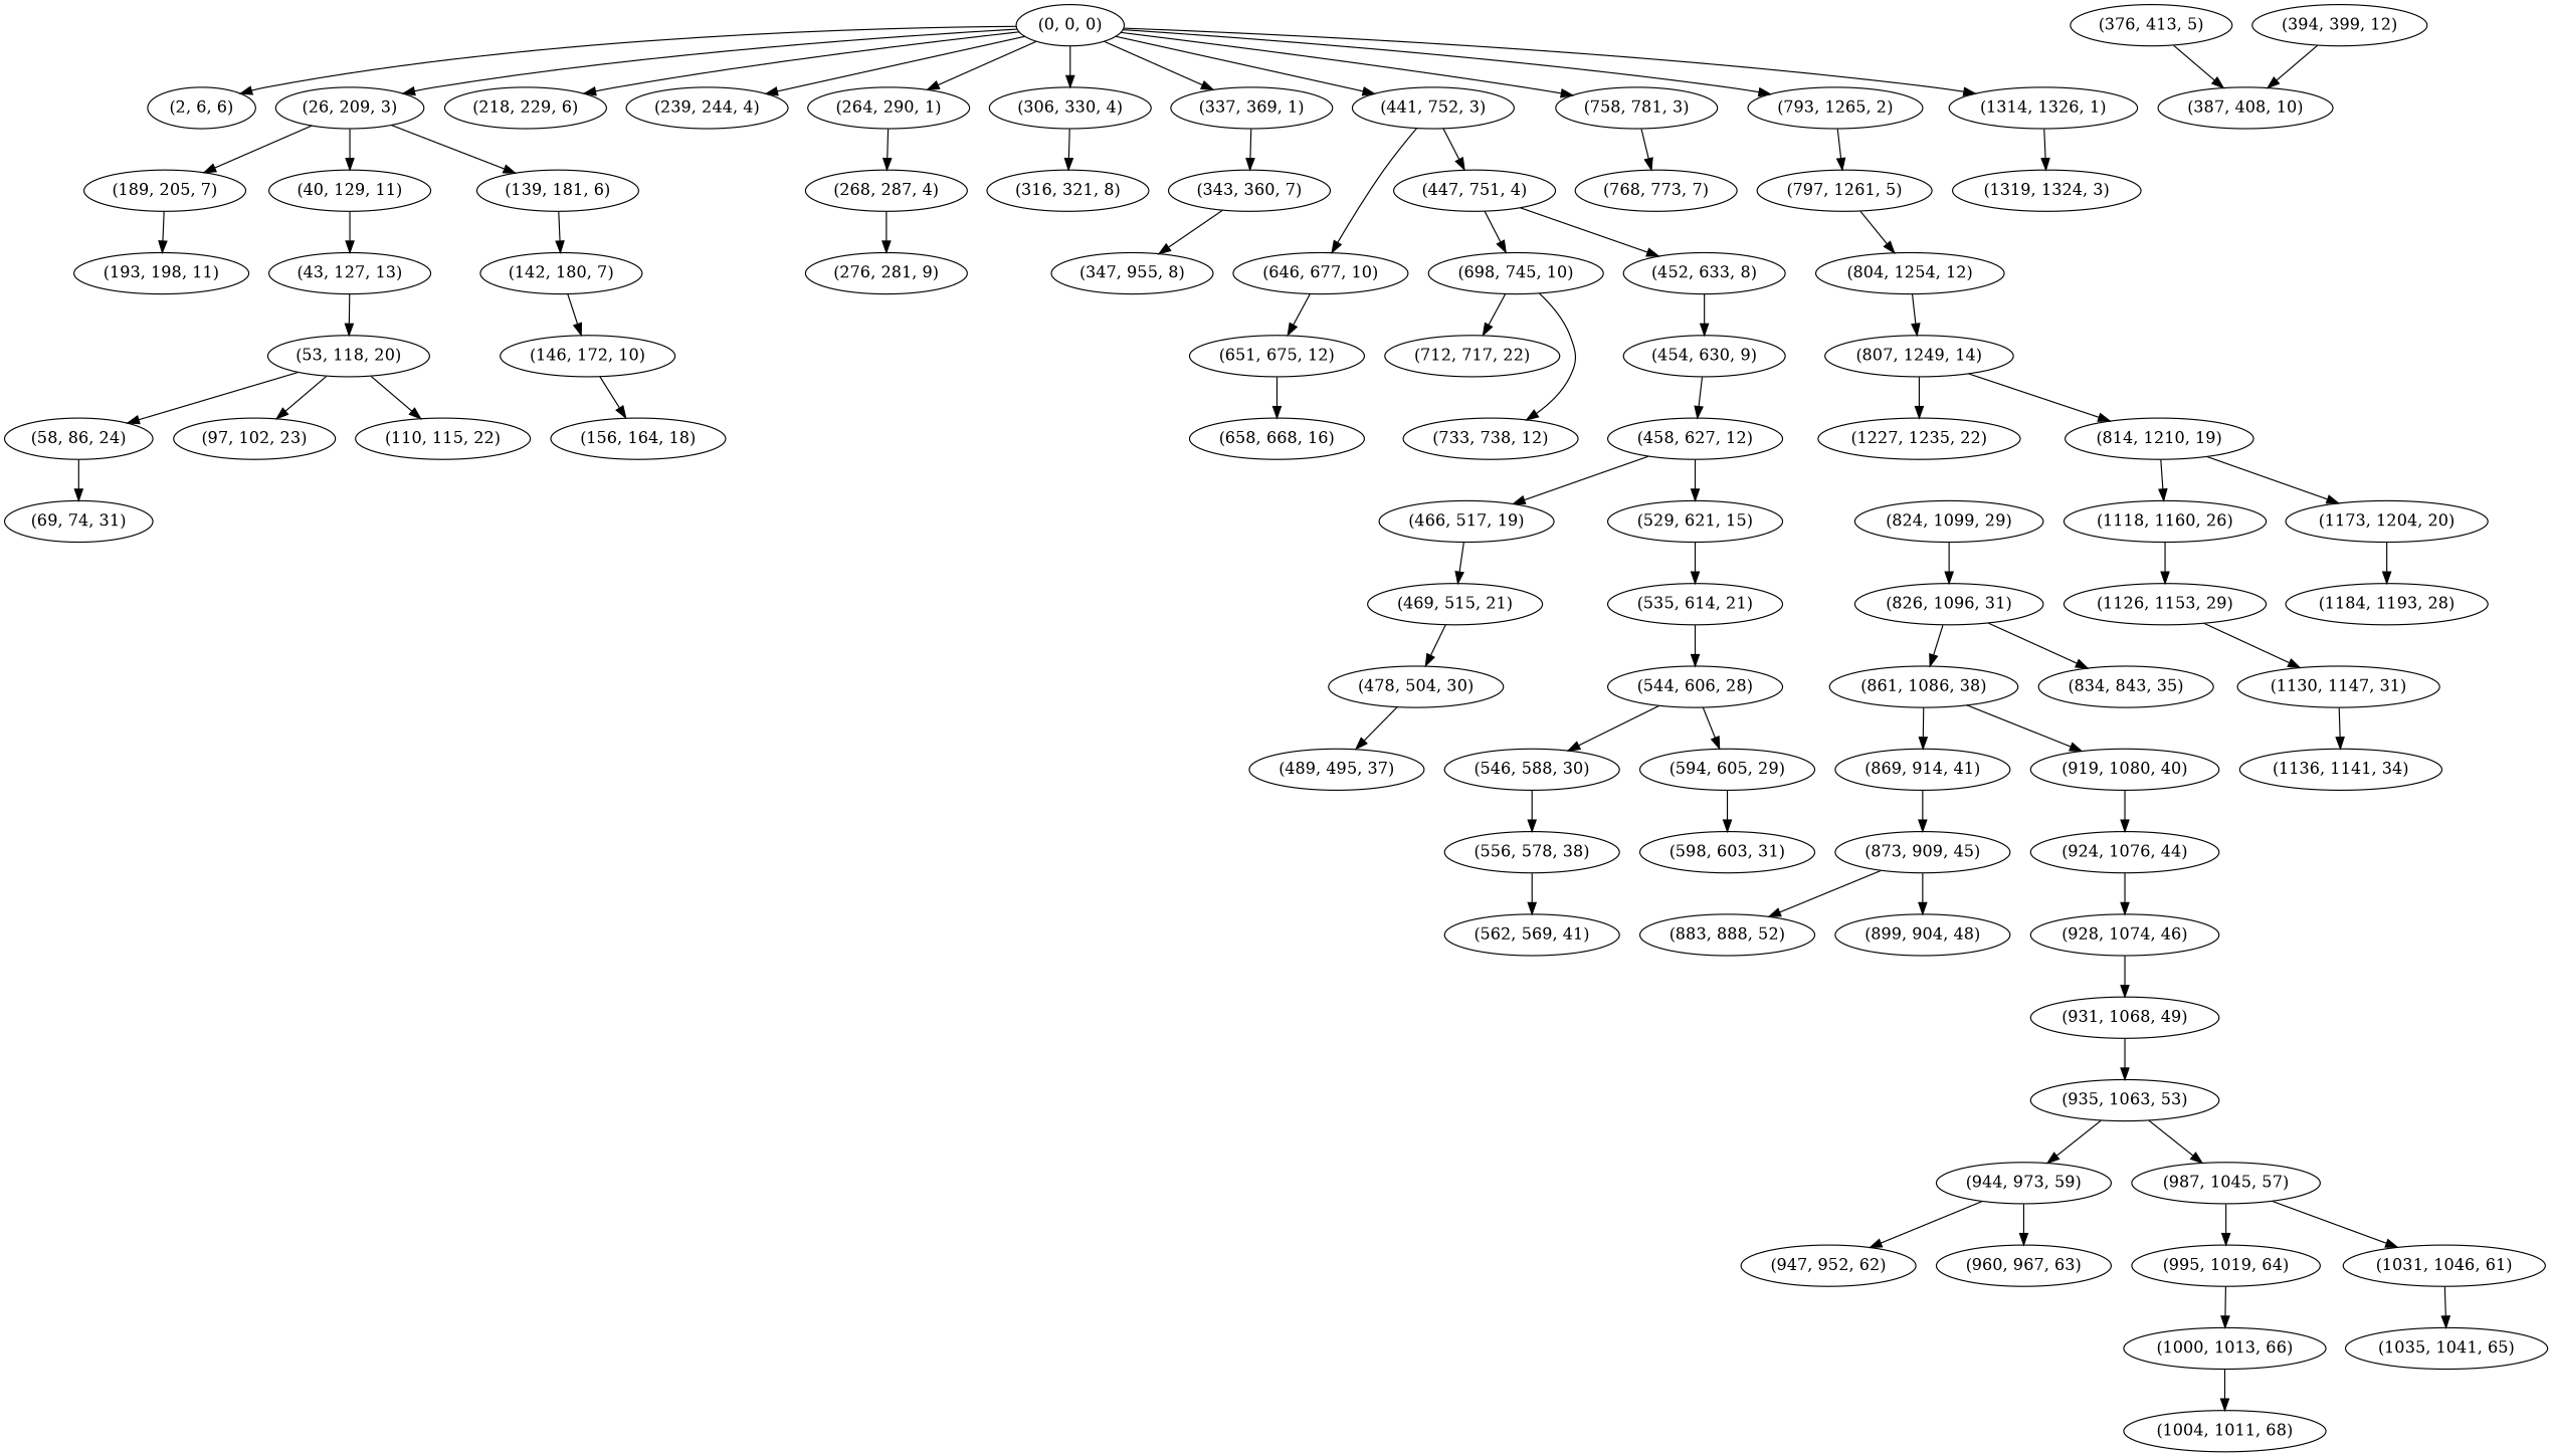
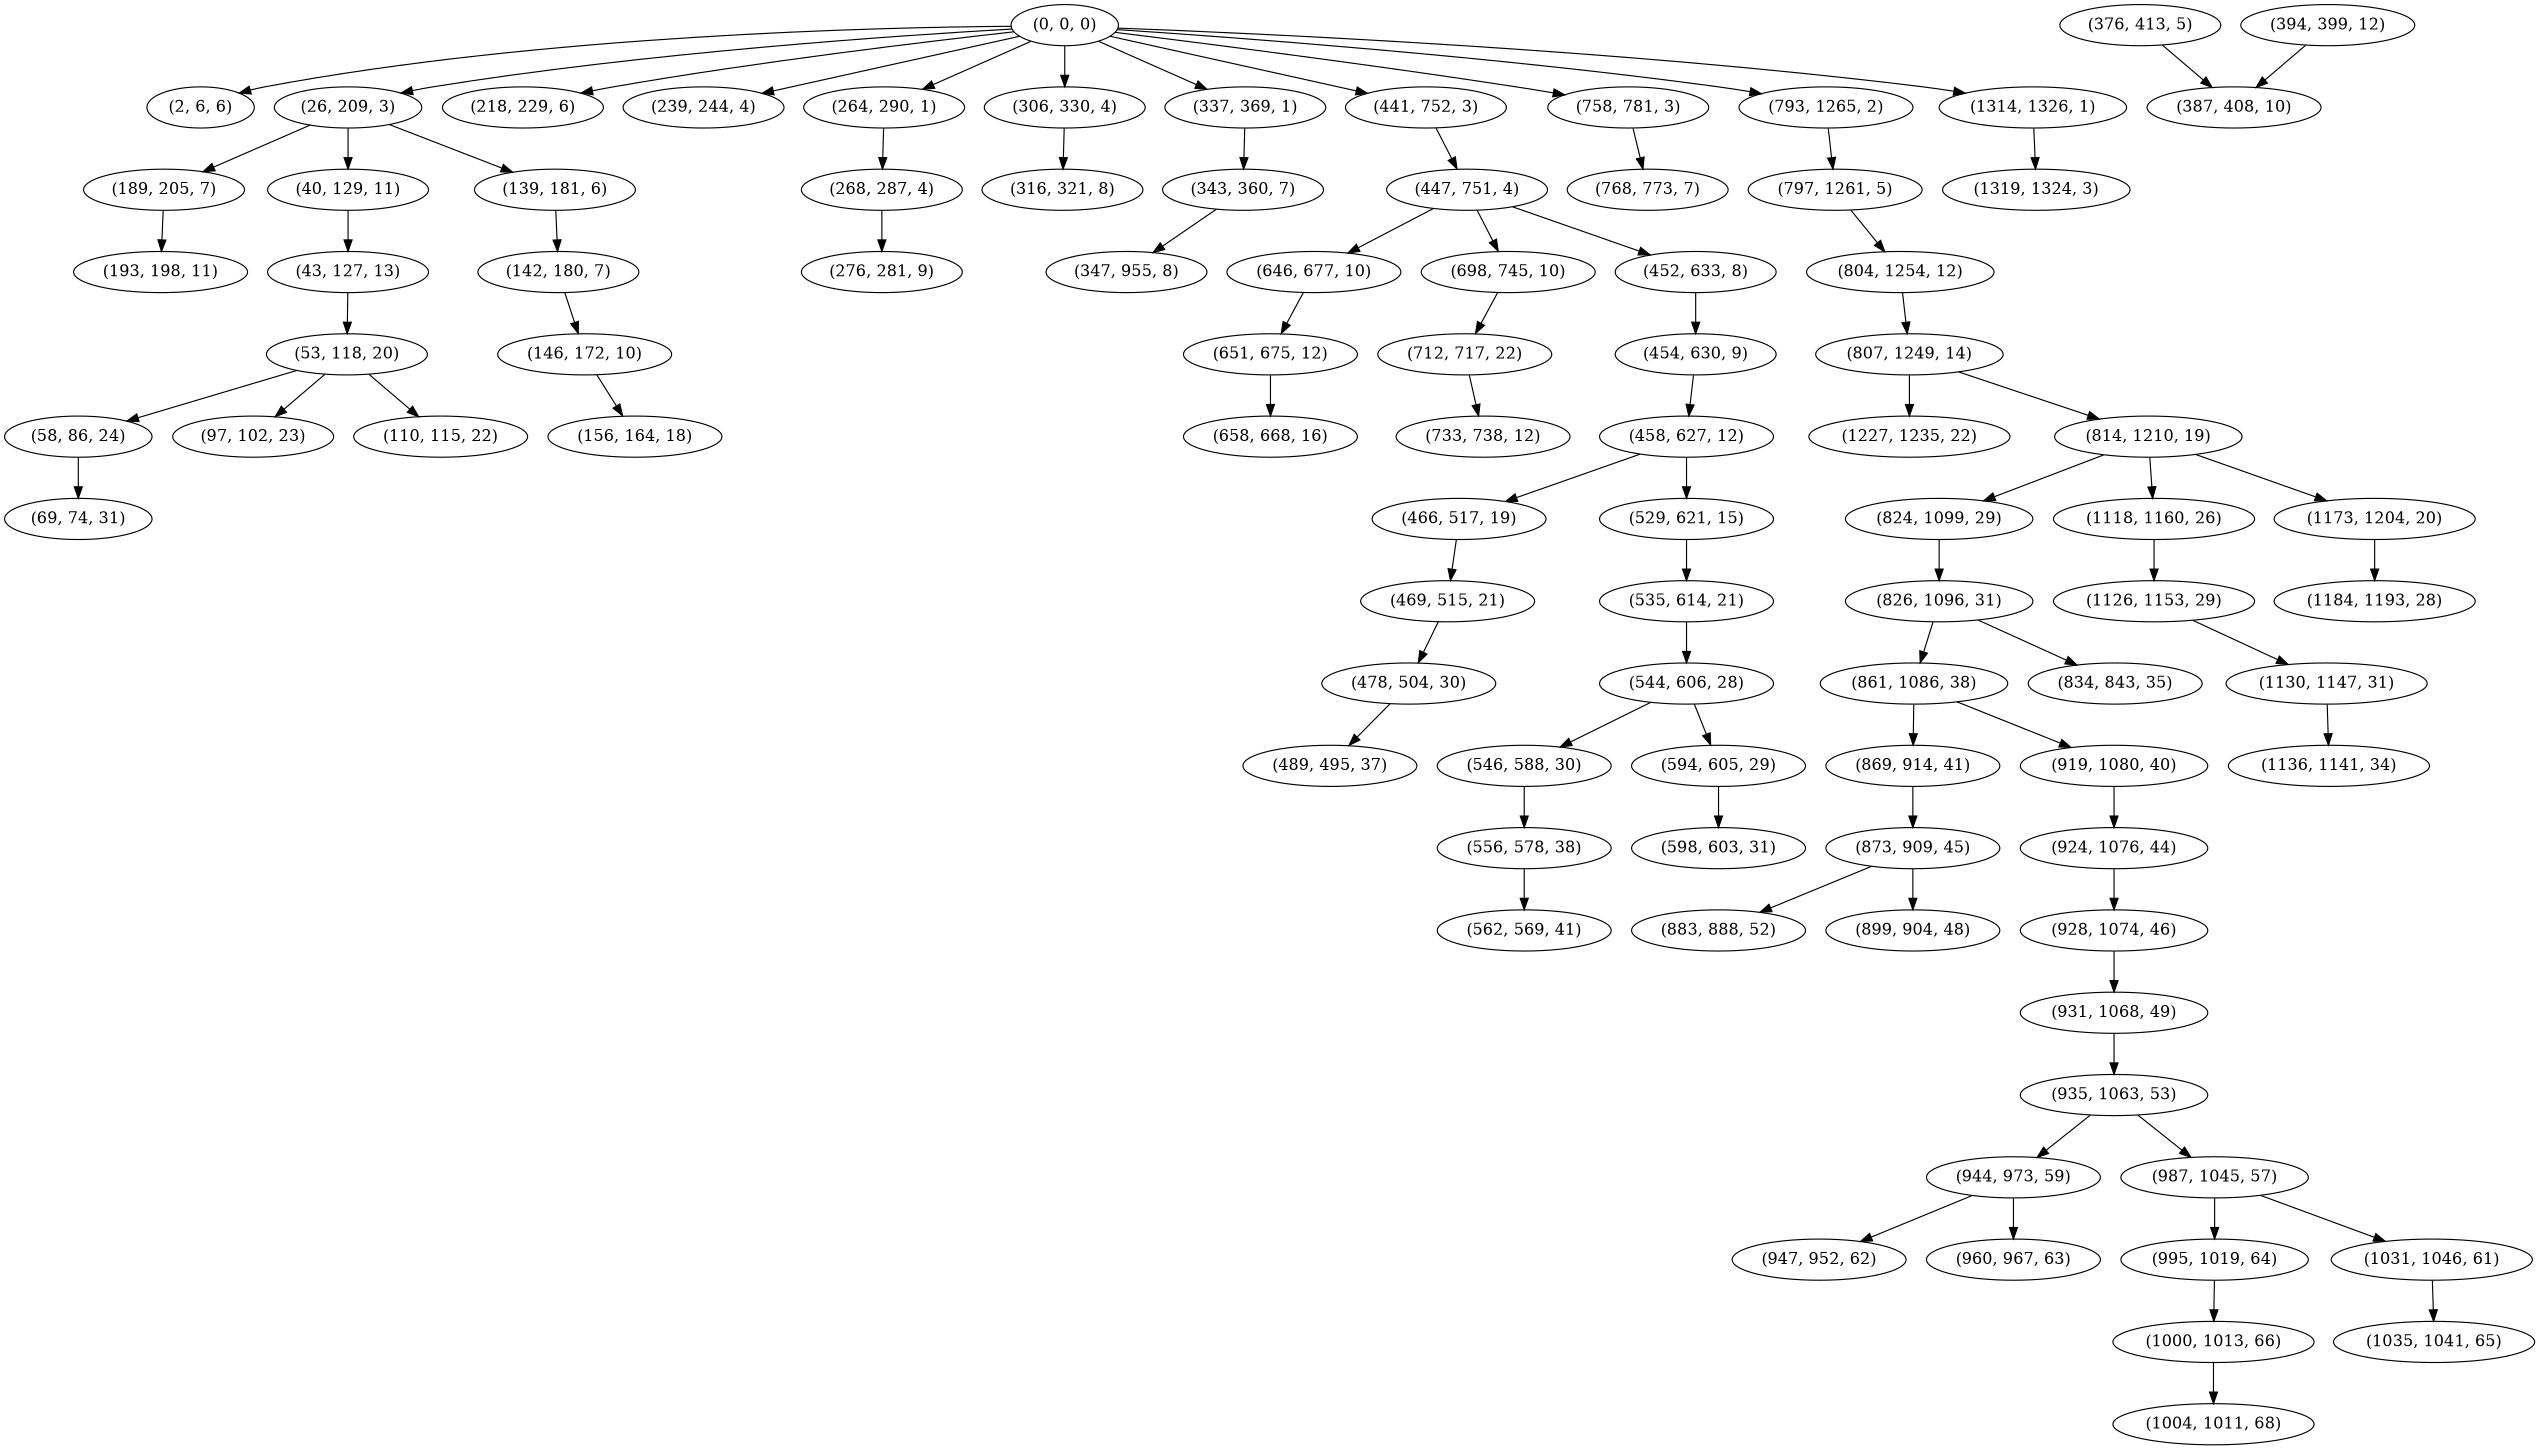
  digraph {
    n1 [label="(2, 6, 6)"]
    "(0, 0, 0)"
    "(26, 209, 3)"
    "(218, 229, 6)"
    "(239, 244, 4)"
    "(264, 290, 1)"
    "(306, 330, 4)"
    "(337, 369, 1)"
    "(441, 752, 3)"
    "(758, 781, 3)"
    "(793, 1265, 2)"
    "(1314, 1326, 1)"
    "(40, 129, 11)"
    "(139, 181, 6)"
    "(189, 205, 7)"
    "(268, 287, 4)"
    "(316, 321, 8)"
    "(343, 360, 7)"
    "(376, 413, 5)"
    "(387, 408, 10)"
    "(447, 751, 4)"
    "(768, 773, 7)"
    n23 [label="(797, 1261, 5)"]
    "(1319, 1324, 3)"
    "(43, 127, 13)"
    "(142, 180, 7)"
    "(193, 198, 11)"
    "(53, 118, 20)"
    "(58, 86, 24)"
    "(97, 102, 23)"
    "(110, 115, 22)"
    "(69, 74, 31)"
    "(146, 172, 10)"
    "(156, 164, 18)"
    "(276, 281, 9)"
    n36 [label="(347, 955, 8)"]
    "(394, 399, 12)"
    "(452, 633, 8)"
    "(646, 677, 10)"
    "(698, 745, 10)"
    "(454, 630, 9)"
    "(651, 675, 12)"
    "(712, 717, 22)"
    "(733, 738, 12)"
    "(458, 627, 12)"
    "(466, 517, 19)"
    "(529, 621, 15)"
    "(469, 515, 21)"
    "(535, 614, 21)"
    "(478, 504, 30)"
    "(489, 495, 37)"
    "(544, 606, 28)"
    "(546, 588, 30)"
    "(594, 605, 29)"
    "(556, 578, 38)"
    "(598, 603, 31)"
    "(562, 569, 41)"
    "(658, 668, 16)"
    "(804, 1254, 12)"
    "(807, 1249, 14)"
    "(814, 1210, 19)"
    "(1227, 1235, 22)"
    "(824, 1099, 29)"
    "(1118, 1160, 26)"
    "(1173, 1204, 20)"
    "(826, 1096, 31)"
    "(1126, 1153, 29)"
    "(1184, 1193, 28)"
    "(834, 843, 35)"
    "(861, 1086, 38)"
    "(869, 914, 41)"
    "(919, 1080, 40)"
    "(873, 909, 45)"
    "(924, 1076, 44)"
    "(883, 888, 52)"
    "(899, 904, 48)"
    "(928, 1074, 46)"
    "(931, 1068, 49)"
    "(935, 1063, 53)"
    "(944, 973, 59)"
    n81 [label="(987, 1045, 57)"]
    "(947, 952, 62)"
    "(960, 967, 63)"
    "(995, 1019, 64)"
    "(1031, 1046, 61)"
    "(1000, 1013, 66)"
    "(1035, 1041, 65)"
    "(1004, 1011, 68)"
    "(1130, 1147, 31)"
    "(1136, 1141, 34)"
    "(0, 0, 0)" -> n1
    "(0, 0, 0)" -> "(26, 209, 3)"
    "(0, 0, 0)" -> "(218, 229, 6)"
    "(0, 0, 0)" -> "(239, 244, 4)"
    "(0, 0, 0)" -> "(264, 290, 1)"
    "(0, 0, 0)" -> "(306, 330, 4)"
    "(0, 0, 0)" -> "(337, 369, 1)"
    "(0, 0, 0)" -> "(441, 752, 3)"
    "(0, 0, 0)" -> "(758, 781, 3)"
    "(0, 0, 0)" -> "(793, 1265, 2)"
    "(0, 0, 0)" -> "(1314, 1326, 1)"
    "(26, 209, 3)" -> "(40, 129, 11)"
    "(26, 209, 3)" -> "(139, 181, 6)"
    "(26, 209, 3)" -> "(189, 205, 7)"
    "(264, 290, 1)" -> "(268, 287, 4)"
    "(306, 330, 4)" -> "(316, 321, 8)"
    "(337, 369, 1)" -> "(343, 360, 7)"
    "(441, 752, 3)" -> "(447, 751, 4)"
    "(758, 781, 3)" -> "(768, 773, 7)"
    "(793, 1265, 2)" -> n23
    "(1314, 1326, 1)" -> "(1319, 1324, 3)"
    "(40, 129, 11)" -> "(43, 127, 13)"
    "(139, 181, 6)" -> "(142, 180, 7)"
    "(189, 205, 7)" -> "(193, 198, 11)"
    "(268, 287, 4)" -> "(276, 281, 9)"
    "(343, 360, 7)" -> n36
    "(376, 413, 5)" -> "(387, 408, 10)"
    "(447, 751, 4)" -> "(452, 633, 8)"
-   "(441, 752, 3)" -> "(646, 677, 10)"
+   "(447, 751, 4)" -> "(646, 677, 10)"
    "(447, 751, 4)" -> "(698, 745, 10)"
    n23 -> "(804, 1254, 12)"
    "(43, 127, 13)" -> "(53, 118, 20)"
    "(142, 180, 7)" -> "(146, 172, 10)"
    "(53, 118, 20)" -> "(58, 86, 24)"
    "(53, 118, 20)" -> "(97, 102, 23)"
    "(53, 118, 20)" -> "(110, 115, 22)"
    "(58, 86, 24)" -> "(69, 74, 31)"
    "(146, 172, 10)" -> "(156, 164, 18)"
    "(394, 399, 12)" -> "(387, 408, 10)"
    "(452, 633, 8)" -> "(454, 630, 9)"
    "(646, 677, 10)" -> "(651, 675, 12)"
    "(698, 745, 10)" -> "(712, 717, 22)"
-   "(698, 745, 10)" -> "(733, 738, 12)"
+   "(712, 717, 22)" -> "(733, 738, 12)"
    "(454, 630, 9)" -> "(458, 627, 12)"
    "(651, 675, 12)" -> "(658, 668, 16)"
    "(458, 627, 12)" -> "(466, 517, 19)"
    "(458, 627, 12)" -> "(529, 621, 15)"
    "(466, 517, 19)" -> "(469, 515, 21)"
    "(529, 621, 15)" -> "(535, 614, 21)"
    "(469, 515, 21)" -> "(478, 504, 30)"
    "(535, 614, 21)" -> "(544, 606, 28)"
    "(478, 504, 30)" -> "(489, 495, 37)"
    "(544, 606, 28)" -> "(546, 588, 30)"
    "(544, 606, 28)" -> "(594, 605, 29)"
    "(546, 588, 30)" -> "(556, 578, 38)"
    "(594, 605, 29)" -> "(598, 603, 31)"
    "(556, 578, 38)" -> "(562, 569, 41)"
    "(804, 1254, 12)" -> "(807, 1249, 14)"
    "(807, 1249, 14)" -> "(814, 1210, 19)"
    "(807, 1249, 14)" -> "(1227, 1235, 22)"
+   "(814, 1210, 19)" -> "(824, 1099, 29)"
    "(814, 1210, 19)" -> "(1118, 1160, 26)"
    "(814, 1210, 19)" -> "(1173, 1204, 20)"
    "(824, 1099, 29)" -> "(826, 1096, 31)"
    "(1118, 1160, 26)" -> "(1126, 1153, 29)"
    "(1173, 1204, 20)" -> "(1184, 1193, 28)"
    "(826, 1096, 31)" -> "(834, 843, 35)"
    "(826, 1096, 31)" -> "(861, 1086, 38)"
    "(1126, 1153, 29)" -> "(1130, 1147, 31)"
    "(861, 1086, 38)" -> "(869, 914, 41)"
    "(861, 1086, 38)" -> "(919, 1080, 40)"
    "(869, 914, 41)" -> "(873, 909, 45)"
    "(919, 1080, 40)" -> "(924, 1076, 44)"
    "(873, 909, 45)" -> "(883, 888, 52)"
    "(873, 909, 45)" -> "(899, 904, 48)"
    "(924, 1076, 44)" -> "(928, 1074, 46)"
    "(928, 1074, 46)" -> "(931, 1068, 49)"
    "(931, 1068, 49)" -> "(935, 1063, 53)"
    "(935, 1063, 53)" -> "(944, 973, 59)"
    "(935, 1063, 53)" -> n81
    "(944, 973, 59)" -> "(947, 952, 62)"
    "(944, 973, 59)" -> "(960, 967, 63)"
    n81 -> "(995, 1019, 64)"
    n81 -> "(1031, 1046, 61)"
    "(995, 1019, 64)" -> "(1000, 1013, 66)"
    "(1031, 1046, 61)" -> "(1035, 1041, 65)"
    "(1000, 1013, 66)" -> "(1004, 1011, 68)"
    "(1130, 1147, 31)" -> "(1136, 1141, 34)"
  }
